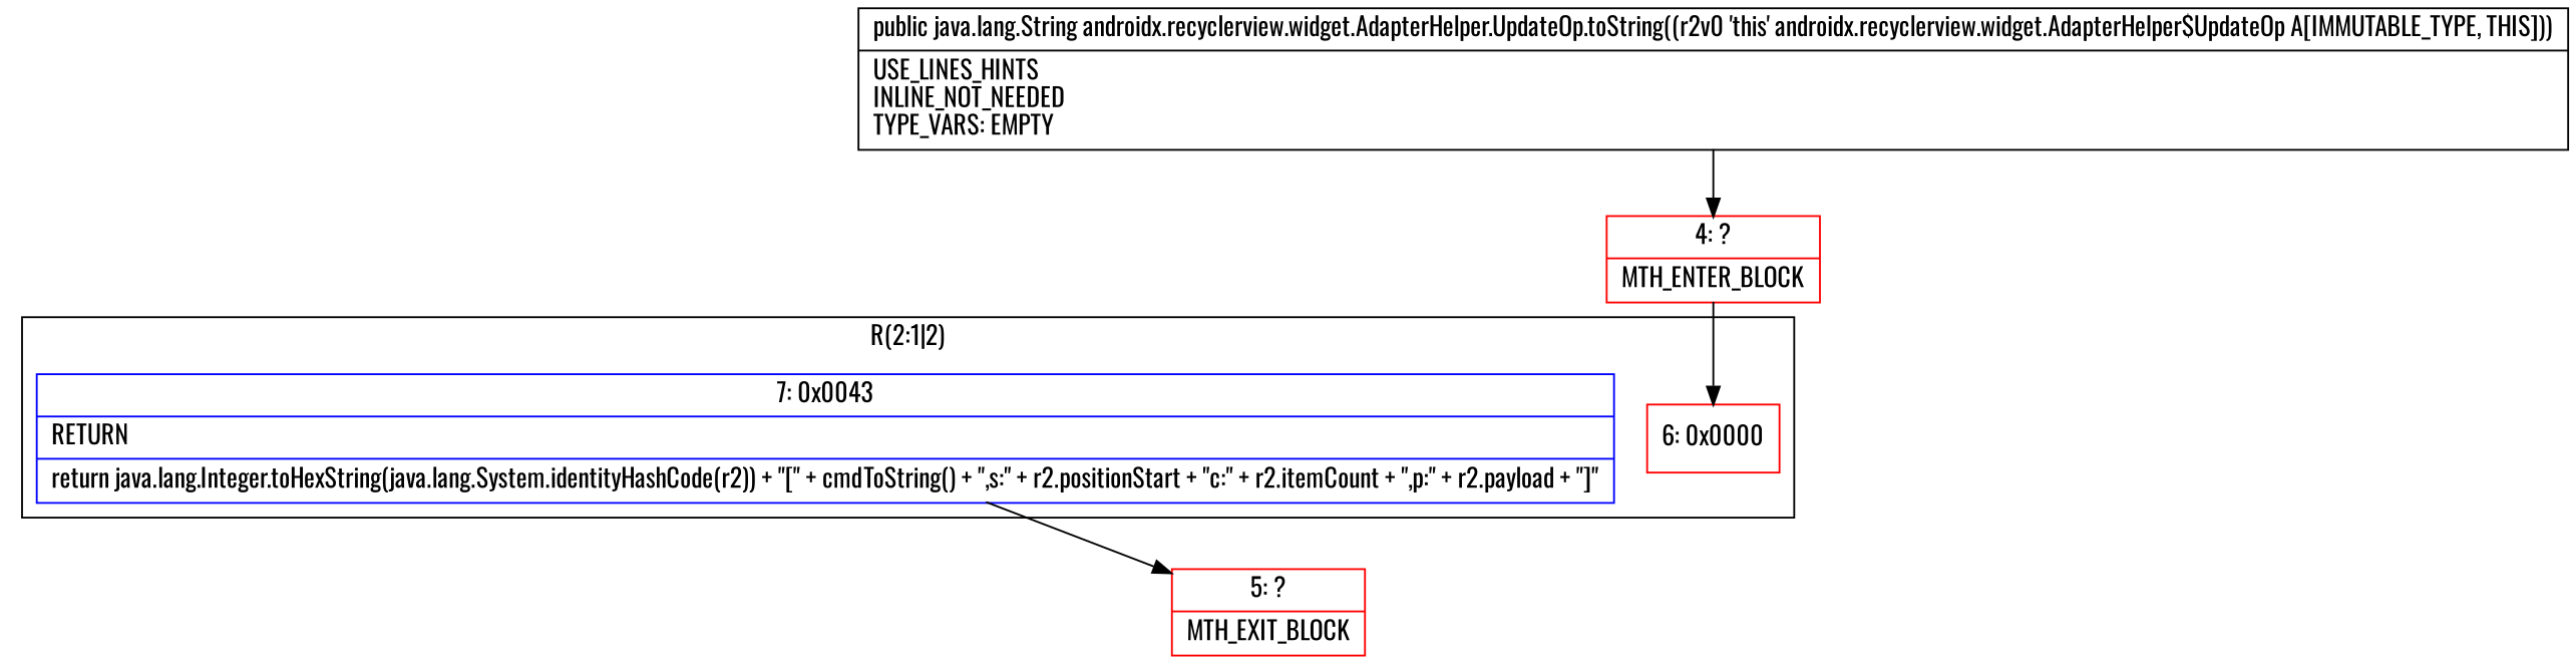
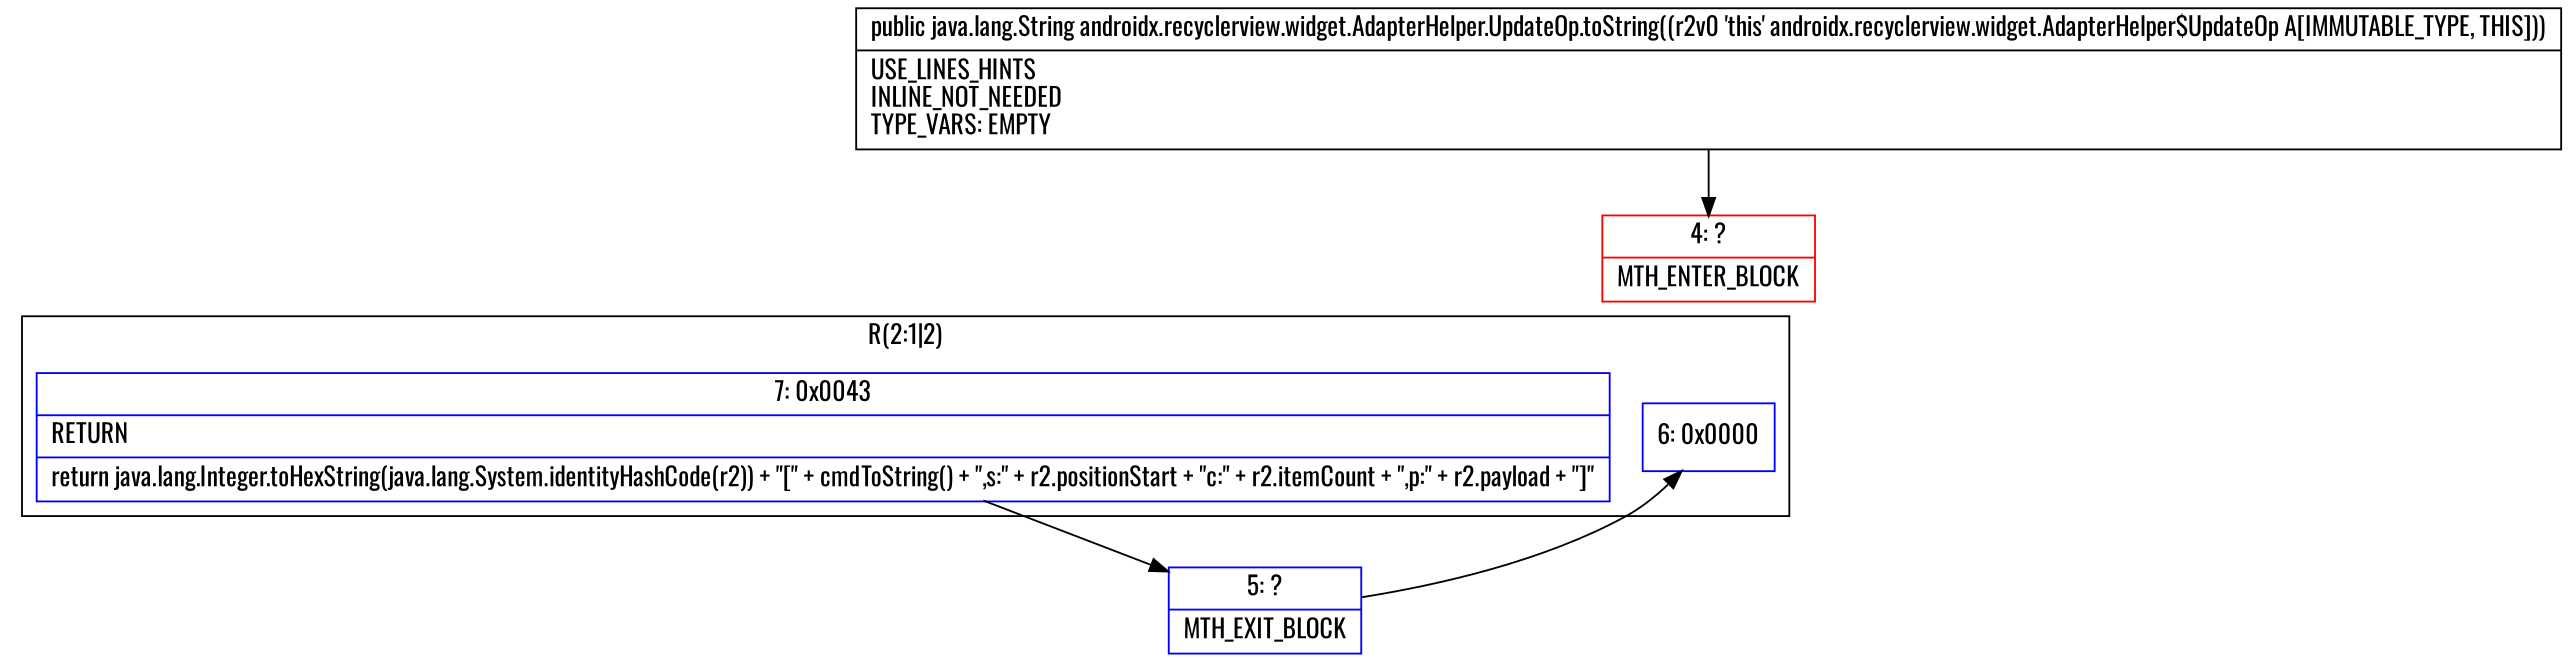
  digraph {
    fontname=Oswald
    node [color=blue fontname=Oswald shape=record]
    edge [fontname=Oswald]
-   n1 [color=red label="{6\:\ 0x0000}"]
+   n1 [label="{6\:\ 0x0000}"]
    n2 [label="{7\:\ 0x0043|RETURN\l|return java.lang.Integer.toHexString(java.lang.System.identityHashCode(r2)) + \"[\" + cmdToString() + \",s:\" + r2.positionStart + \"c:\" + r2.itemCount + \",p:\" + r2.payload + \"]\"\l}"]
-   n3 [color=red label="{5\:\ ?|MTH_EXIT_BLOCK\l}"]
+   n3 [label="{5\:\ ?|MTH_EXIT_BLOCK\l}"]
    n4 [color=red label="{4\:\ ?|MTH_ENTER_BLOCK\l}"]
    n5 [label="{public java.lang.String androidx.recyclerview.widget.AdapterHelper.UpdateOp.toString((r2v0 'this' androidx.recyclerview.widget.AdapterHelper$UpdateOp A[IMMUTABLE_TYPE, THIS]))  | USE_LINES_HINTS\lINLINE_NOT_NEEDED\lTYPE_VARS: EMPTY\l}" color=""]
    subgraph cluster_1 {
      label="R(2:1|2)"
      n1
      n2
    }
    n2 -> n3
-   n4 -> n1
+   n3 -> n1
    n5 -> n4
  }
